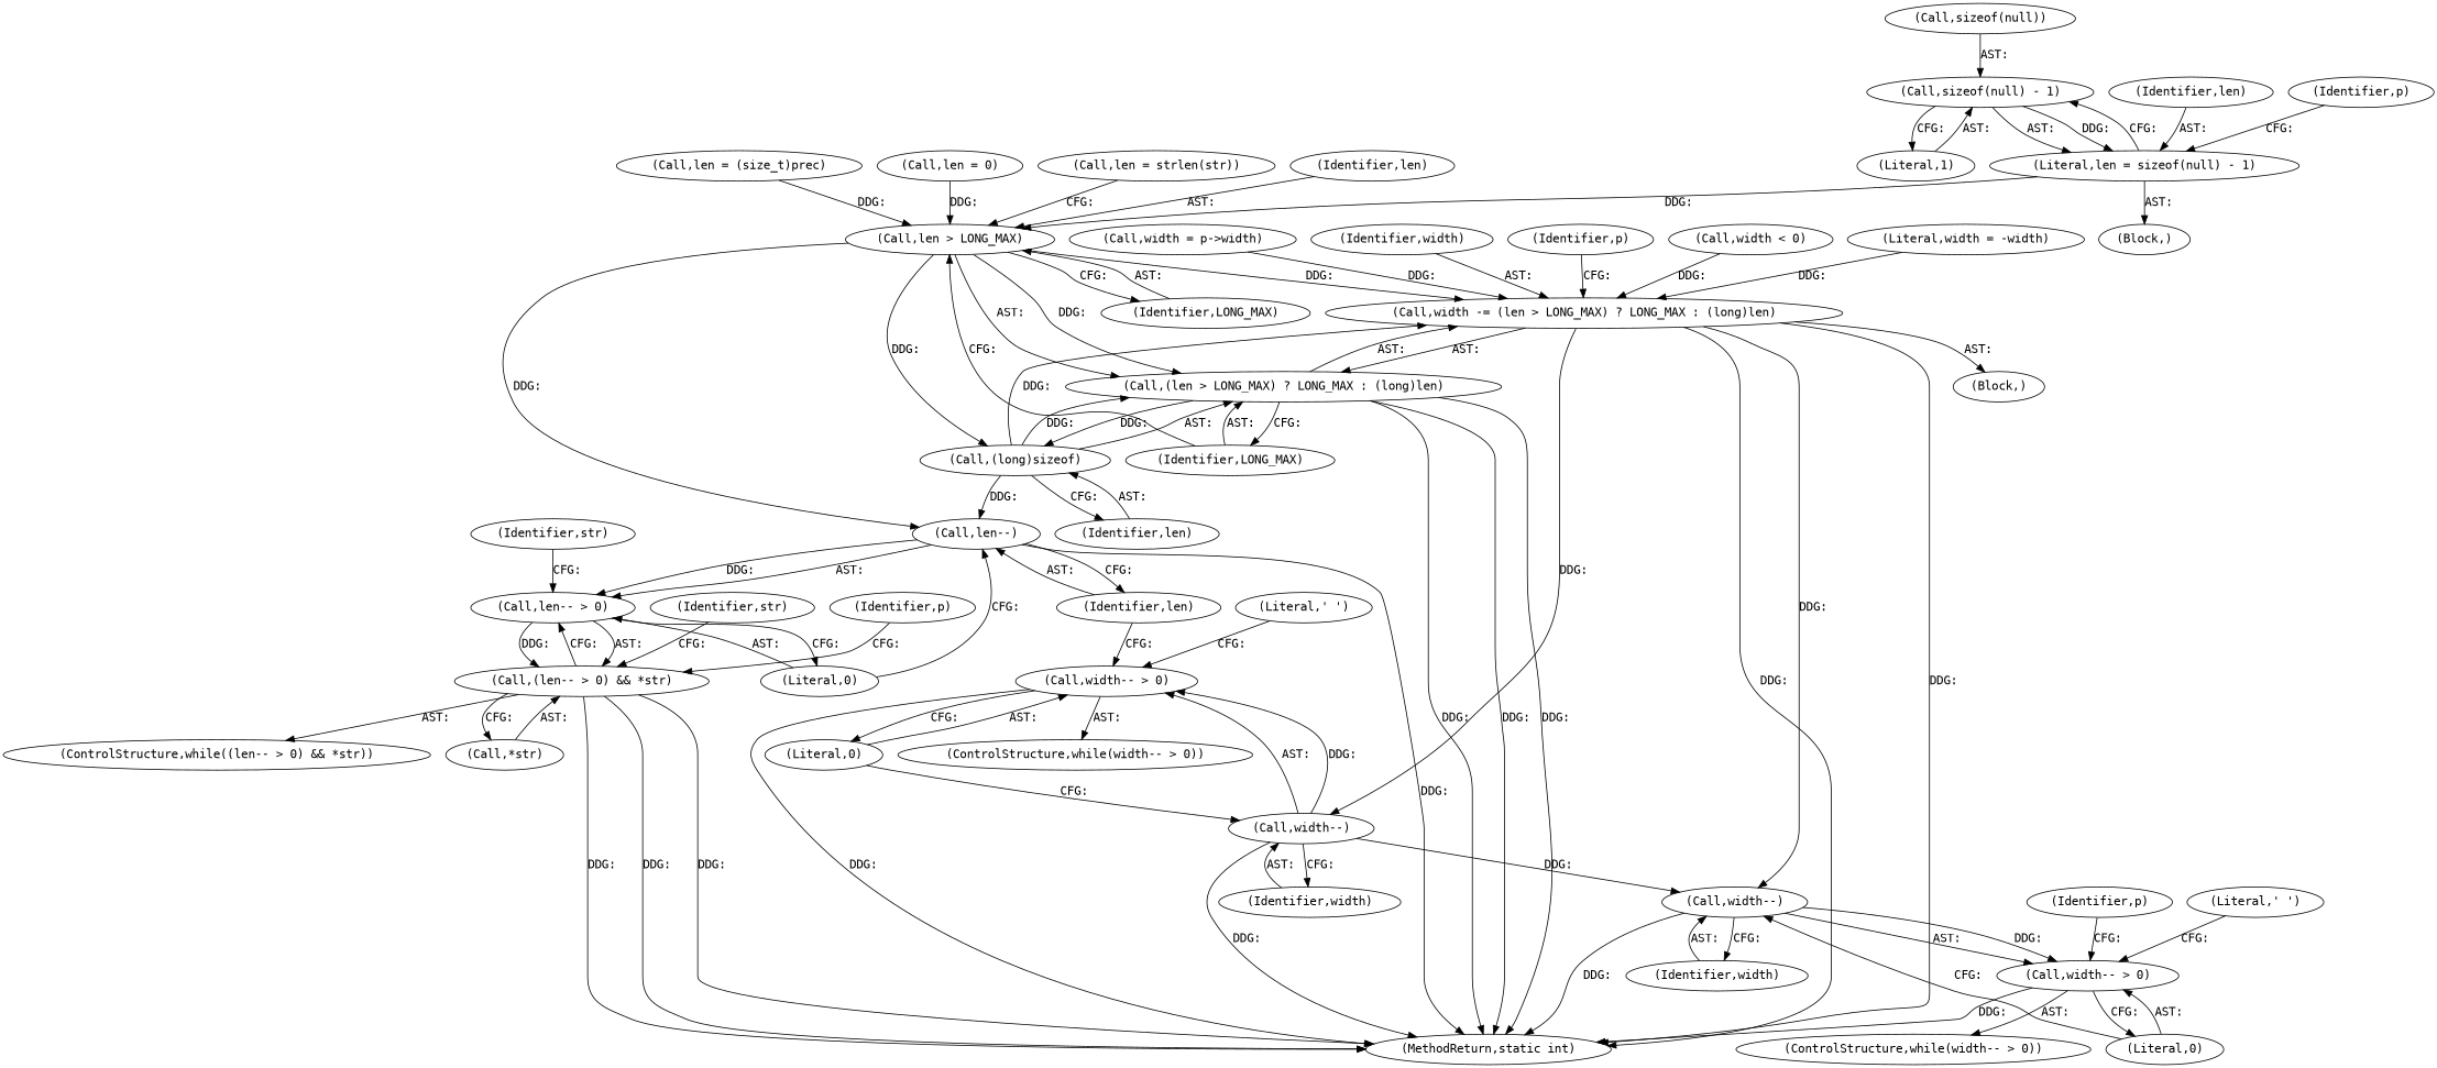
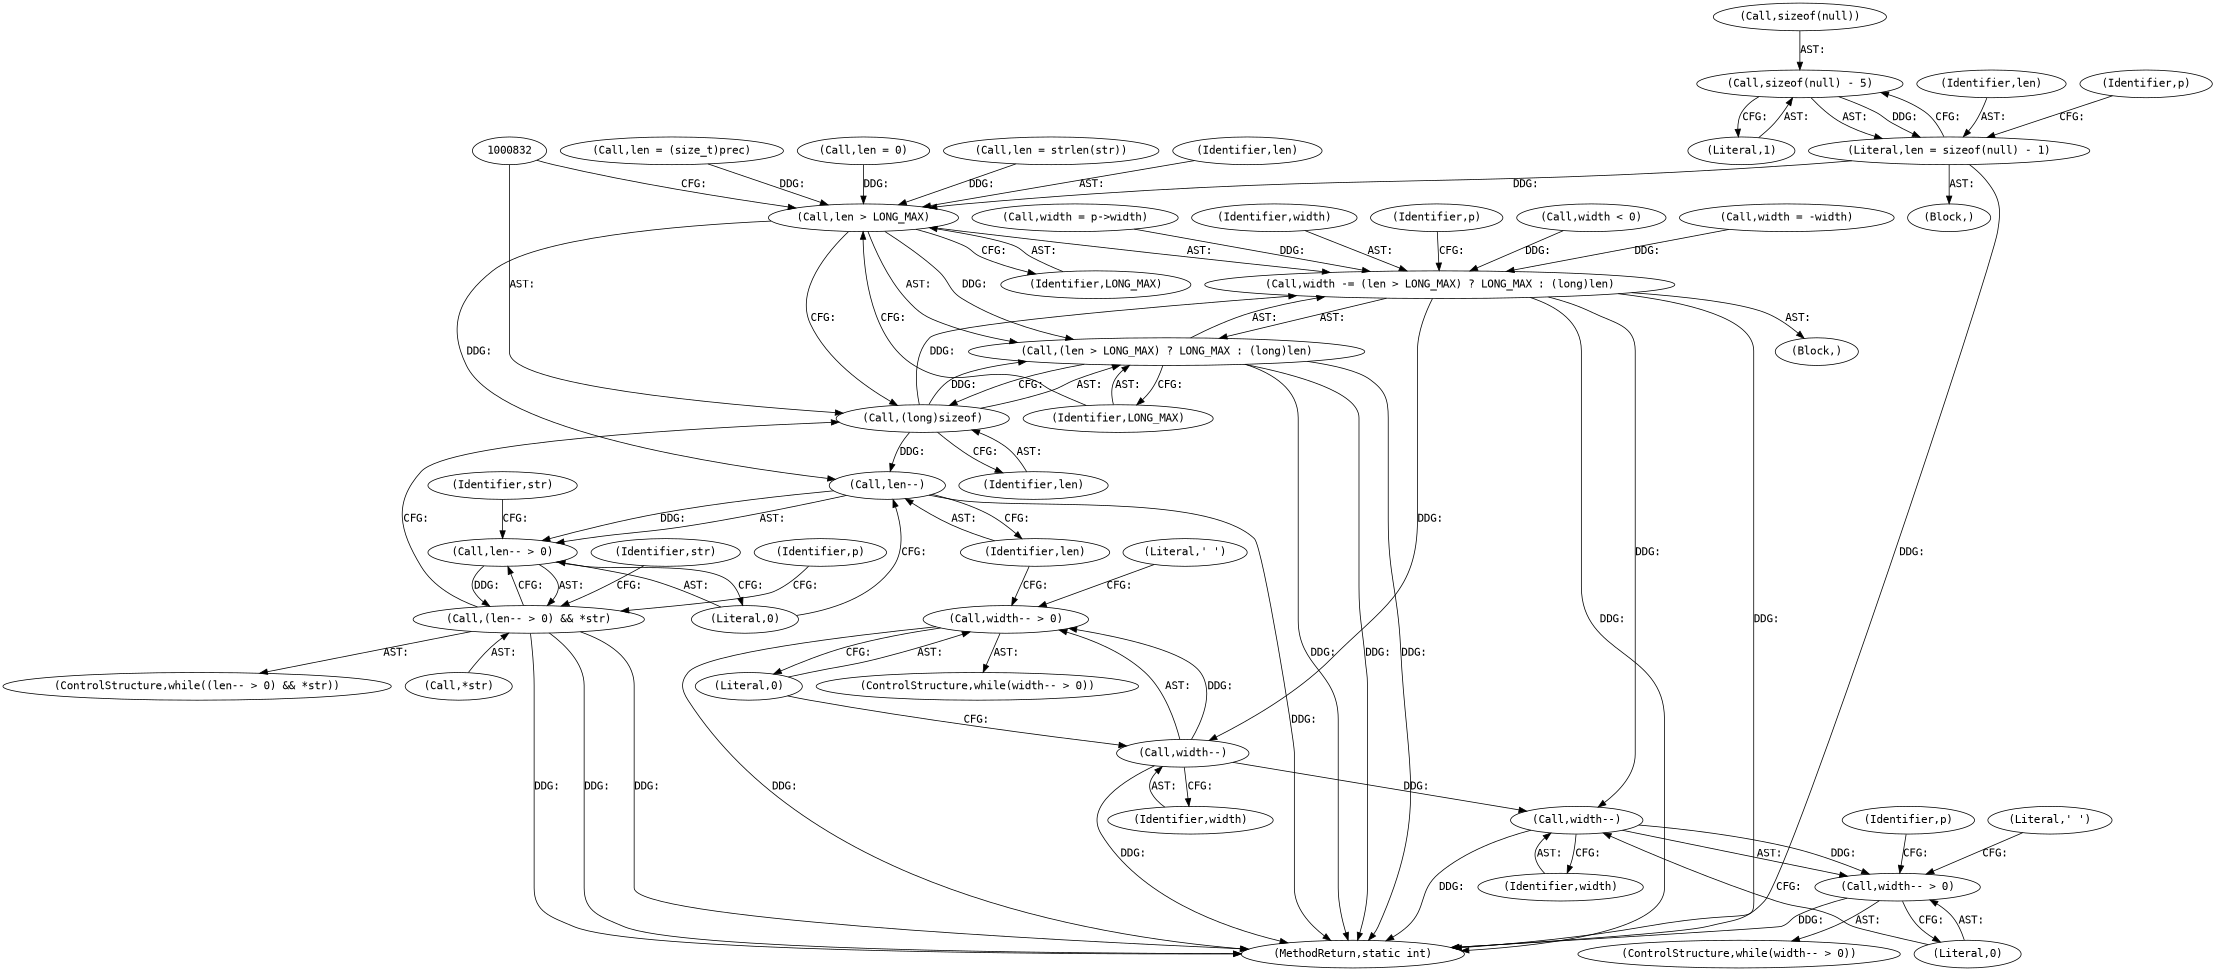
  digraph {
    fontname="DejaVu Sans Mono"
    node [fontname="DejaVu Sans Mono"]
    edge [fontname="DejaVu Sans Mono"]
-   n1 [label="(Call,sizeof(null) - 1)"]
+   n1 [label="(Call,sizeof(null) - 5)"]
    n2 [label="(Literal,len = sizeof(null) - 1)"]
    n3 [label="(Literal,1)"]
    n4 [label="(Call,len > LONG_MAX)"]
    n5 [label="(Block,)"]
    n6 [label="(MethodReturn,static int)"]
    n7 [label="(Call,width -= (len > LONG_MAX) ? LONG_MAX : (long)len)"]
    n8 [label="(Call,(len > LONG_MAX) ? LONG_MAX : (long)len)"]
    n9 [label="(Call,(long)sizeof)"]
    n10 [label="(Call,len--)"]
    n11 [label="(Identifier,LONG_MAX)"]
    n12 [label="(Call,width--)"]
    n13 [label="(Call,width--)"]
    n14 [label="(Block,)"]
    n15 [label="(Identifier,LONG_MAX)"]
    n16 [label="(Identifier,len)"]
    n17 [label="(Call,len-- > 0)"]
    n18 [label="(Identifier,len)"]
    n19 [label="(Call,width-- > 0)"]
    n20 [label="(Identifier,width)"]
    n21 [label="(Call,width-- > 0)"]
    n22 [label="(Identifier,width)"]
    n23 [label="(ControlStructure,while(width-- > 0))"]
    n24 [label="(Literal,0)"]
    n25 [label="(Literal,0)"]
    n26 [label="(ControlStructure,while(width-- > 0))"]
    n27 [label="(Call,(len-- > 0) && *str)"]
    n28 [label="(Literal,0)"]
    n29 [label="(ControlStructure,while((len-- > 0) && *str))"]
    n30 [label="(Call,*str)"]
    n31 [label="(Identifier,str)"]
    n32 [label="(Identifier,p)"]
    n33 [label="(Identifier,width)"]
    n34 [label="(Identifier,len)"]
    n35 [label="(Identifier,p)"]
    n36 [label="(Call,len = (size_t)prec)"]
    n37 [label="(Call,len = 0)"]
    n38 [label="(Call,sizeof(null))"]
    n39 [label="(Identifier,p)"]
    n40 [label="(Identifier,str)"]
    n41 [label="(Literal,' ')"]
    n42 [label="(Literal,' ')"]
    n43 [label="(Call,width < 0)"]
    n44 [label="(Call,len = strlen(str))"]
    n45 [label="(Identifier,len)"]
-   n46 [label="(Literal,width = -width)"]
+   n46 [label="(Call,width = -width)"]
    n47 [label="(Call,width = p->width)"]
    n48 [label="(Identifier,p)"]
+   1000832
    n1 -> n2 [label="AST: "]
    n1 -> n2 [label="DDG: "]
    n1 -> n3 [label="CFG: "]
    n2 -> n1 [label="CFG: "]
    n2 -> n4 [label="DDG: "]
    n2 -> n5 [label="AST: "]
+   n2 -> n6 [label="DDG: "]
    n3 -> n1 [label="AST: "]
-   n4 -> n7 [label="DDG: "]
+   n4 -> n7 [label="AST: "]
    n4 -> n8 [label="AST: "]
    n4 -> n8 [label="DDG: "]
-   n4 -> n9 [label="DDG: "]
+   n4 -> n9 [label="CFG: "]
    n4 -> n10 [label="DDG: "]
    n4 -> n11 [label="CFG: "]
    n7 -> n6 [label="DDG: "]
    n7 -> n6 [label="DDG: "]
    n7 -> n8 [label="AST: "]
    n7 -> n12 [label="DDG: "]
    n7 -> n13 [label="DDG: "]
    n7 -> n14 [label="AST: "]
    n8 -> n6 [label="DDG: "]
    n8 -> n6 [label="DDG: "]
    n8 -> n6 [label="DDG: "]
    n8 -> n7 [label="AST: "]
-   n8 -> n9 [label="DDG: "]
+   n8 -> n9 [label="CFG: "]
    n8 -> n15 [label="CFG: "]
    n9 -> n7 [label="DDG: "]
    n9 -> n8 [label="AST: "]
    n9 -> n8 [label="DDG: "]
    n9 -> n10 [label="DDG: "]
    n9 -> n16 [label="CFG: "]
    n10 -> n6 [label="DDG: "]
    n10 -> n17 [label="AST: "]
    n10 -> n17 [label="DDG: "]
    n10 -> n18 [label="CFG: "]
    n11 -> n4 [label="AST: "]
    n12 -> n6 [label="DDG: "]
    n12 -> n13 [label="DDG: "]
    n12 -> n19 [label="AST: "]
    n12 -> n19 [label="DDG: "]
    n12 -> n20 [label="CFG: "]
    n13 -> n6 [label="DDG: "]
    n13 -> n21 [label="AST: "]
    n13 -> n21 [label="DDG: "]
    n13 -> n22 [label="CFG: "]
    n15 -> n4 [label="CFG: "]
    n15 -> n8 [label="AST: "]
    n16 -> n9 [label="AST: "]
    n17 -> n27 [label="AST: "]
    n17 -> n27 [label="DDG: "]
    n17 -> n28 [label="CFG: "]
    n18 -> n10 [label="AST: "]
    n18 -> n19 [label="CFG: "]
    n19 -> n6 [label="DDG: "]
    n19 -> n23 [label="AST: "]
    n19 -> n24 [label="CFG: "]
    n20 -> n12 [label="AST: "]
    n21 -> n6 [label="DDG: "]
    n21 -> n25 [label="CFG: "]
    n21 -> n26 [label="AST: "]
    n22 -> n13 [label="AST: "]
    n24 -> n12 [label="CFG: "]
    n24 -> n19 [label="AST: "]
    n25 -> n13 [label="CFG: "]
    n25 -> n21 [label="AST: "]
    n27 -> n6 [label="DDG: "]
    n27 -> n6 [label="DDG: "]
    n27 -> n6 [label="DDG: "]
    n27 -> n17 [label="CFG: "]
    n27 -> n29 [label="AST: "]
-   n27 -> n30 [label="CFG: "]
+   n27 -> n9 [label="CFG: "]
    n28 -> n10 [label="CFG: "]
    n28 -> n17 [label="AST: "]
    n30 -> n27 [label="AST: "]
    n31 -> n17 [label="CFG: "]
    n32 -> n21 [label="CFG: "]
    n33 -> n7 [label="AST: "]
    n34 -> n2 [label="AST: "]
    n35 -> n27 [label="CFG: "]
    n36 -> n4 [label="DDG: "]
    n37 -> n4 [label="DDG: "]
    n38 -> n1 [label="AST: "]
    n39 -> n7 [label="CFG: "]
    n40 -> n27 [label="CFG: "]
    n41 -> n19 [label="CFG: "]
    n42 -> n21 [label="CFG: "]
    n43 -> n7 [label="DDG: "]
-   n44 -> n4 [label="CFG: "]
+   n44 -> n4 [label="DDG: "]
    n45 -> n4 [label="AST: "]
    n46 -> n7 [label="DDG: "]
    n47 -> n7 [label="DDG: "]
    n48 -> n2 [label="CFG: "]
+   1000832 -> n4 [label="CFG: "]
+   1000832 -> n9 [label="AST: "]
  }
